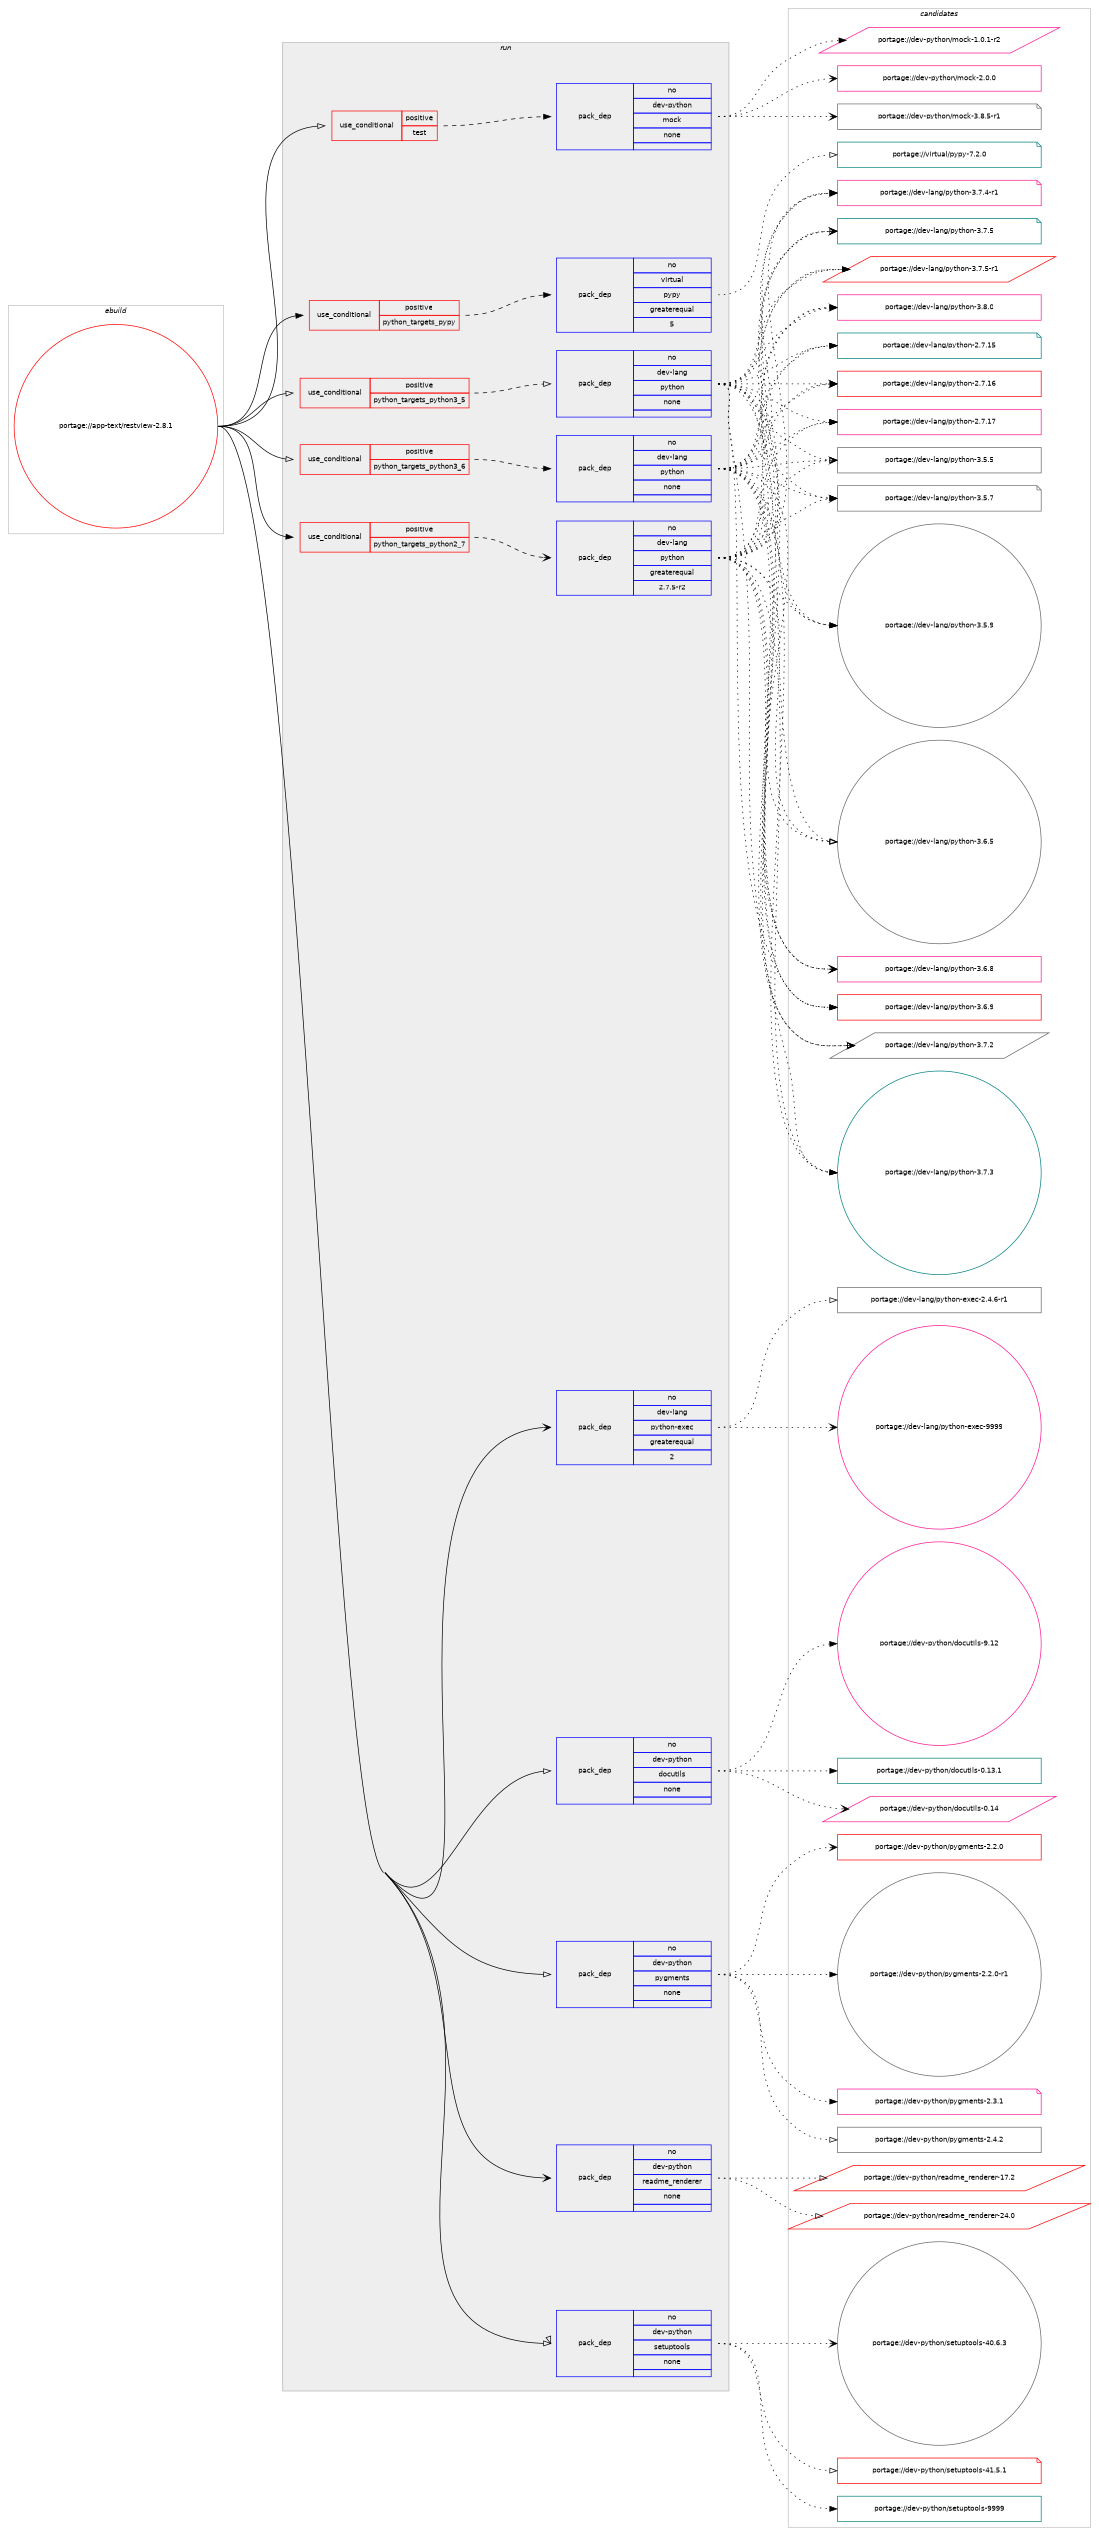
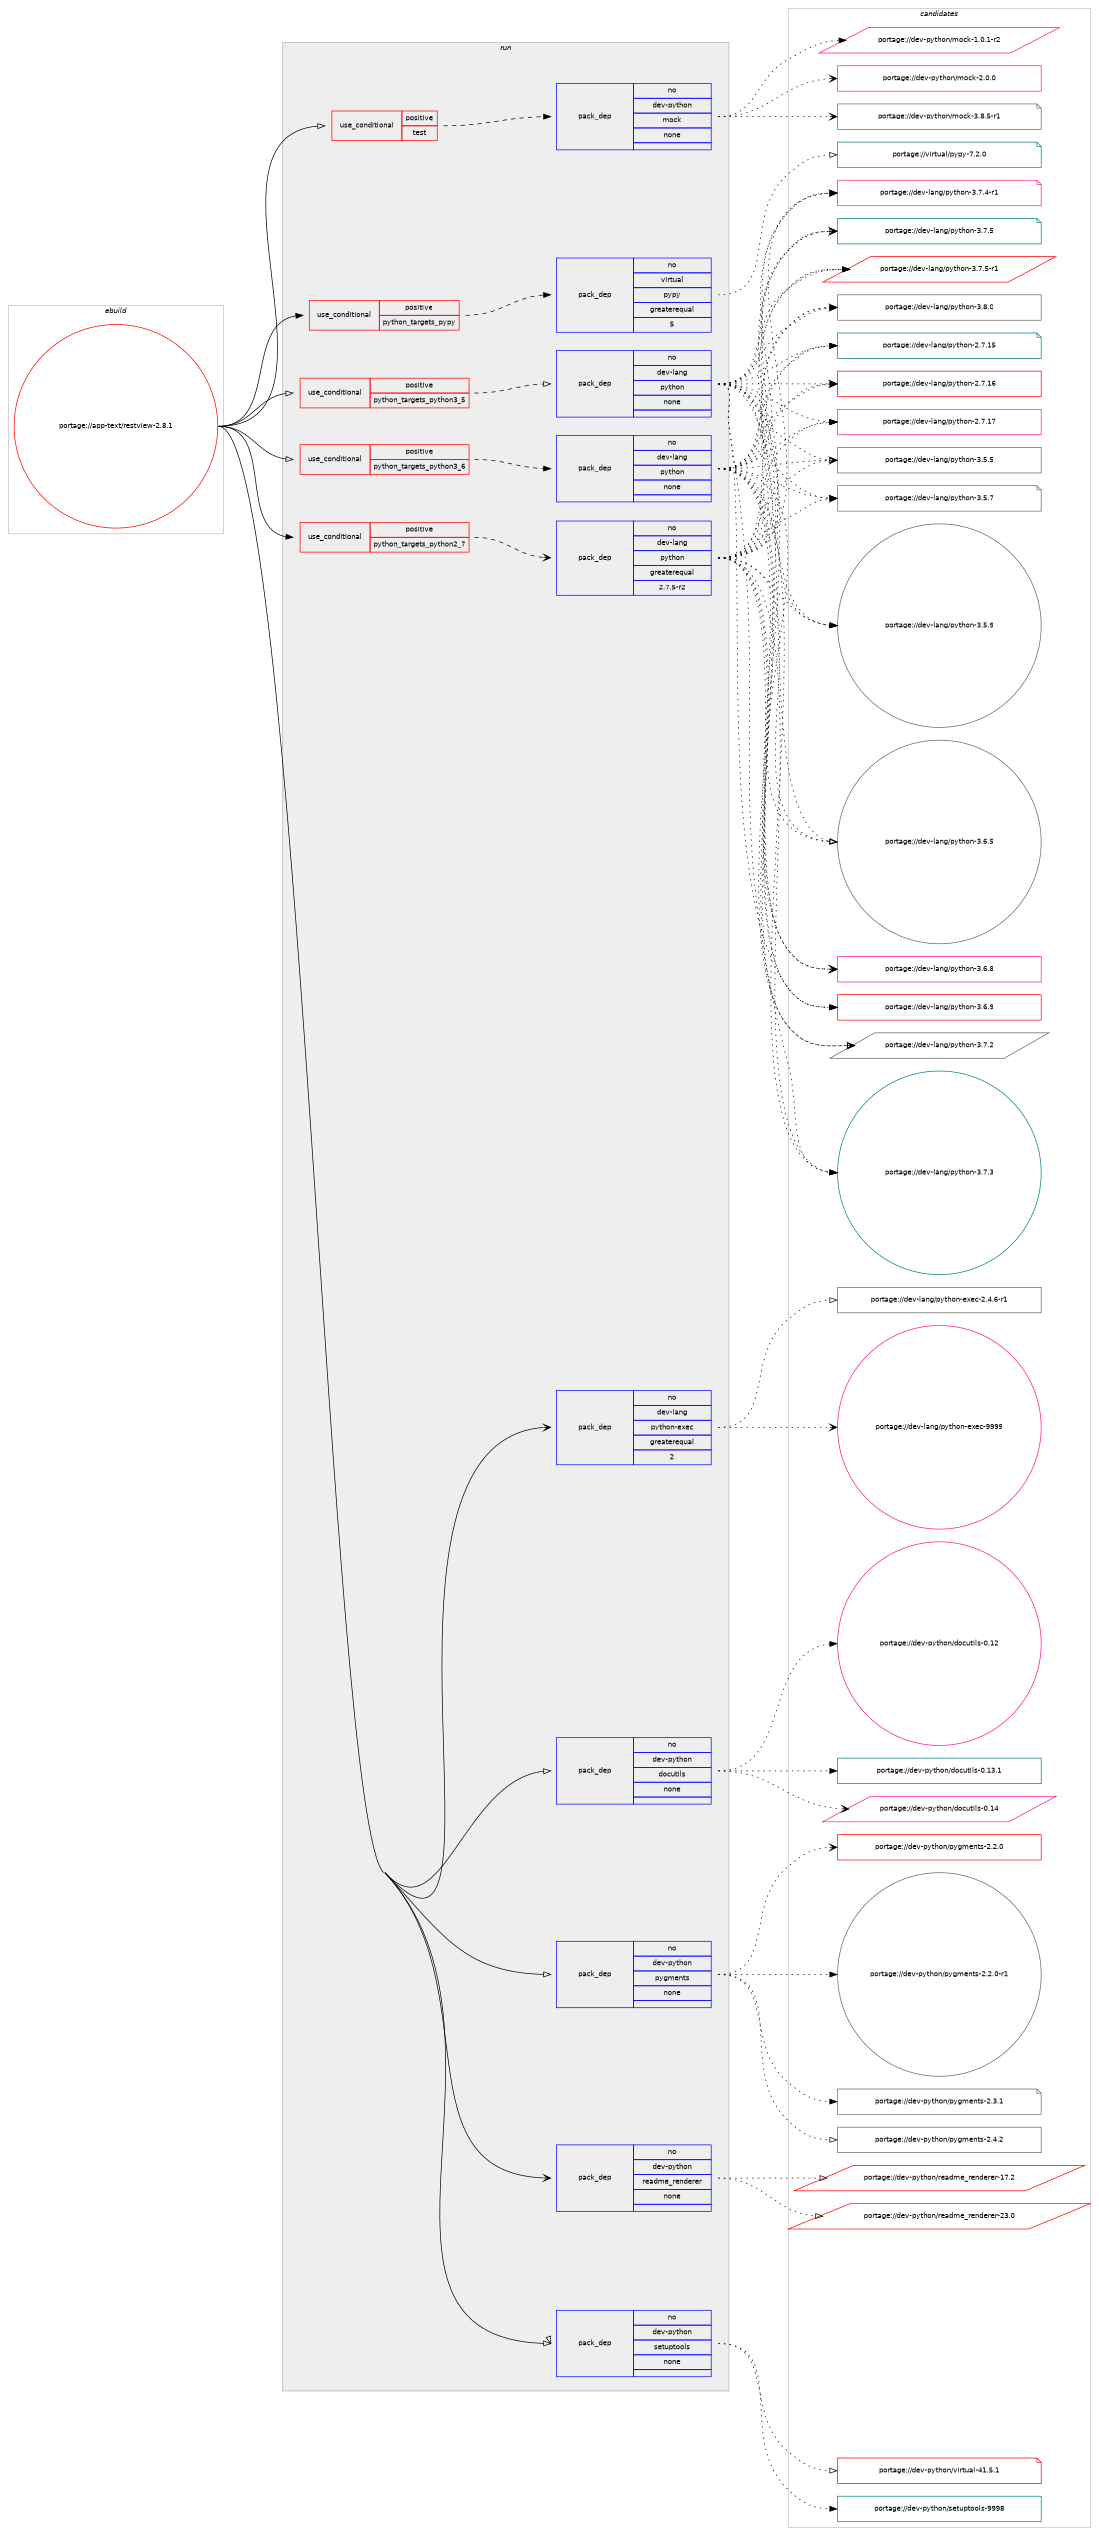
  digraph {
    compound=true
    concentrate=true
    fontname=Helvetica
    fontsize=10
    newrank=true
    rankdir=LR
    ranksep=1.5
    node [color=red fontname=Helvetica fontsize=10 shape=none]
    edge [arrowhead=onormal headport=w style=dotted tailport=e weight=100]
    n1 [label="portage://app-text/restview-2.8.1" shape=circle width=4]
    n2 [color=blue label=<<TABLE BORDER="0" CELLBORDER="1" CELLSPACING="0" CELLPADDING="4" WIDTH="220"><TR><TD ROWSPAN="6" CELLPADDING="30">pack_dep</TD></TR><TR><TD WIDTH="110">no</TD></TR><TR><TD>dev-python</TD></TR><TR><TD>mock</TD></TR><TR><TD>none</TD></TR><TR><TD></TD></TR></TABLE>>]
    n3 [label=<<TABLE BORDER="0" CELLBORDER="1" CELLSPACING="0" CELLPADDING="4"><TR><TD ROWSPAN="3" CELLPADDING="10">use_conditional</TD></TR><TR><TD>positive</TD></TR><TR><TD>test</TD></TR></TABLE>>]
    n4 [color=blue label=<<TABLE BORDER="0" CELLBORDER="1" CELLSPACING="0" CELLPADDING="4" WIDTH="220"><TR><TD ROWSPAN="6" CELLPADDING="30">pack_dep</TD></TR><TR><TD WIDTH="110">no</TD></TR><TR><TD>virtual</TD></TR><TR><TD>pypy</TD></TR><TR><TD>greaterequal</TD></TR><TR><TD>5</TD></TR></TABLE>>]
    n5 [label=<<TABLE BORDER="0" CELLBORDER="1" CELLSPACING="0" CELLPADDING="4"><TR><TD ROWSPAN="3" CELLPADDING="10">use_conditional</TD></TR><TR><TD>positive</TD></TR><TR><TD>python_targets_pypy</TD></TR></TABLE>>]
    n6 [color=blue label=<<TABLE BORDER="0" CELLBORDER="1" CELLSPACING="0" CELLPADDING="4" WIDTH="220"><TR><TD ROWSPAN="6" CELLPADDING="30">pack_dep</TD></TR><TR><TD WIDTH="110">no</TD></TR><TR><TD>dev-lang</TD></TR><TR><TD>python</TD></TR><TR><TD>greaterequal</TD></TR><TR><TD>2.7.5-r2</TD></TR></TABLE>>]
    n7 [label=<<TABLE BORDER="0" CELLBORDER="1" CELLSPACING="0" CELLPADDING="4"><TR><TD ROWSPAN="3" CELLPADDING="10">use_conditional</TD></TR><TR><TD>positive</TD></TR><TR><TD>python_targets_python2_7</TD></TR></TABLE>>]
    n8 [color=blue label=<<TABLE BORDER="0" CELLBORDER="1" CELLSPACING="0" CELLPADDING="4" WIDTH="220"><TR><TD ROWSPAN="6" CELLPADDING="30">pack_dep</TD></TR><TR><TD WIDTH="110">no</TD></TR><TR><TD>dev-lang</TD></TR><TR><TD>python</TD></TR><TR><TD>none</TD></TR><TR><TD></TD></TR></TABLE>>]
    n9 [label=<<TABLE BORDER="0" CELLBORDER="1" CELLSPACING="0" CELLPADDING="4"><TR><TD ROWSPAN="3" CELLPADDING="10">use_conditional</TD></TR><TR><TD>positive</TD></TR><TR><TD>python_targets_python3_5</TD></TR></TABLE>>]
    n10 [color=blue label=<<TABLE BORDER="0" CELLBORDER="1" CELLSPACING="0" CELLPADDING="4" WIDTH="220"><TR><TD ROWSPAN="6" CELLPADDING="30">pack_dep</TD></TR><TR><TD WIDTH="110">no</TD></TR><TR><TD>dev-lang</TD></TR><TR><TD>python</TD></TR><TR><TD>none</TD></TR><TR><TD></TD></TR></TABLE>>]
    n11 [label=<<TABLE BORDER="0" CELLBORDER="1" CELLSPACING="0" CELLPADDING="4"><TR><TD ROWSPAN="3" CELLPADDING="10">use_conditional</TD></TR><TR><TD>positive</TD></TR><TR><TD>python_targets_python3_6</TD></TR></TABLE>>]
    n12 [color=blue label=<<TABLE BORDER="0" CELLBORDER="1" CELLSPACING="0" CELLPADDING="4" WIDTH="220"><TR><TD ROWSPAN="6" CELLPADDING="30">pack_dep</TD></TR><TR><TD WIDTH="110">no</TD></TR><TR><TD>dev-lang</TD></TR><TR><TD>python-exec</TD></TR><TR><TD>greaterequal</TD></TR><TR><TD>2</TD></TR></TABLE>>]
    n13 [color=blue label=<<TABLE BORDER="0" CELLBORDER="1" CELLSPACING="0" CELLPADDING="4" WIDTH="220"><TR><TD ROWSPAN="6" CELLPADDING="30">pack_dep</TD></TR><TR><TD WIDTH="110">no</TD></TR><TR><TD>dev-python</TD></TR><TR><TD>docutils</TD></TR><TR><TD>none</TD></TR><TR><TD></TD></TR></TABLE>>]
    n14 [color=blue label=<<TABLE BORDER="0" CELLBORDER="1" CELLSPACING="0" CELLPADDING="4" WIDTH="220"><TR><TD ROWSPAN="6" CELLPADDING="30">pack_dep</TD></TR><TR><TD WIDTH="110">no</TD></TR><TR><TD>dev-python</TD></TR><TR><TD>pygments</TD></TR><TR><TD>none</TD></TR><TR><TD></TD></TR></TABLE>>]
    n15 [color=blue label=<<TABLE BORDER="0" CELLBORDER="1" CELLSPACING="0" CELLPADDING="4" WIDTH="220"><TR><TD ROWSPAN="6" CELLPADDING="30">pack_dep</TD></TR><TR><TD WIDTH="110">no</TD></TR><TR><TD>dev-python</TD></TR><TR><TD>readme_renderer</TD></TR><TR><TD>none</TD></TR><TR><TD></TD></TR></TABLE>>]
    n16 [color=blue label=<<TABLE BORDER="0" CELLBORDER="1" CELLSPACING="0" CELLPADDING="4" WIDTH="220"><TR><TD ROWSPAN="6" CELLPADDING="30">pack_dep</TD></TR><TR><TD WIDTH="110">no</TD></TR><TR><TD>dev-python</TD></TR><TR><TD>setuptools</TD></TR><TR><TD>none</TD></TR><TR><TD></TD></TR></TABLE>>]
    n17 [color=deeppink label="portage://dev-python/mock-1.0.1-r2" shape=parallelogram width=4]
    n18 [color=deeppink label="portage://dev-python/mock-2.0.0" shape=box width=4]
    n19 [color=gray40 label="portage://dev-python/mock-3.8.5-r1" shape=note width=4]
    n20 [color=teal label="portage://virtual/pypy-7.2.0" shape=note width=4]
    n21 [color=teal label="portage://dev-lang/python-2.7.15" shape=note width=4]
    n22 [label="portage://dev-lang/python-2.7.16" shape=box width=4]
    n23 [color=deeppink label="portage://dev-lang/python-2.7.17" shape=box width=4]
    n24 [color=gray40 label="portage://dev-lang/python-3.5.5" shape=box width=4]
    n25 [color=gray40 label="portage://dev-lang/python-3.5.7" shape=note width=4]
    n26 [color=gray40 label="portage://dev-lang/python-3.5.9" shape=circle width=4]
    n27 [color=gray40 label="portage://dev-lang/python-3.6.5" shape=circle width=4]
    n28 [color=deeppink label="portage://dev-lang/python-3.6.8" shape=box width=4]
    n29 [label="portage://dev-lang/python-3.6.9" shape=box width=4]
    n30 [color=gray40 label="portage://dev-lang/python-3.7.2" shape=parallelogram width=4]
    n31 [color=teal label="portage://dev-lang/python-3.7.3" shape=circle width=4]
    n32 [color=deeppink label="portage://dev-lang/python-3.7.4-r1" shape=note width=4]
    n33 [color=teal label="portage://dev-lang/python-3.7.5" shape=note width=4]
    n34 [label="portage://dev-lang/python-3.7.5-r1" shape=parallelogram width=4]
-   n35 [color=deeppink label="portage://dev-lang/python-3.8.0" shape=box width=4]
+   n35 [color=gray40 label="portage://dev-lang/python-3.8.0" shape=box width=4]
    n36 [color=gray40 label="portage://dev-lang/python-exec-2.4.6-r1" shape=box width=4]
    n37 [color=deeppink label="portage://dev-lang/python-exec-9999" shape=circle width=4]
-   n38 [color=deeppink label="portage://dev-python/docutils-9.12" shape=circle width=4]
+   n38 [color=deeppink label="portage://dev-python/docutils-0.12" shape=circle width=4]
    n39 [color=teal label="portage://dev-python/docutils-0.13.1" shape=box width=4]
    n40 [color=deeppink label="portage://dev-python/docutils-0.14" shape=parallelogram width=4]
    n41 [label="portage://dev-python/pygments-2.2.0" shape=box width=4]
    n42 [color=gray40 label="portage://dev-python/pygments-2.2.0-r1" shape=circle width=4]
-   n43 [color=deeppink label="portage://dev-python/pygments-2.3.1" shape=note width=4]
+   n43 [color=gray40 label="portage://dev-python/pygments-2.3.1" shape=note width=4]
    n44 [color=gray40 label="portage://dev-python/pygments-2.4.2" shape=box width=4]
    n45 [label="portage://dev-python/readme_renderer-17.2" shape=parallelogram width=4]
-   n46 [label="portage://dev-python/readme_renderer-24.0" shape=parallelogram width=4]
-   n47 [color=gray40 label="portage://dev-python/setuptools-40.6.3" shape=circle width=4]
-   n48 [label="portage://dev-python/setuptools-41.5.1" shape=note width=4]
-   n49 [color=teal label="portage://dev-python/setuptools-9999" shape=box width=4]
+   n46 [label="portage://dev-python/readme_renderer-23.0" shape=parallelogram width=4]
+   n48 [label="portage://dev-python/virtual-41.5.1" shape=note width=4]
+   n49 [color=teal label="portage://dev-python/setuptools-9998" shape=box width=4]
    subgraph cluster_1 {
      color=gray
      label=<<i>ebuild</i>>
      rank=same
      n1
    }
    subgraph cluster_2 {
      color=gray
      label=<<i>dependencies</i>>
      subgraph cluster_3 {
        color=gray
        fillcolor="#eeeeee"
        label=<<i>compile</i>>
        style=filled
        subgraph sub_4 {
          color=gray
          fillcolor="#eeeeee"
          label=<<i>compile</i>>
          style=filled
          n3
          subgraph sub_5 {
            color=gray
            fillcolor="#eeeeee"
            label=<<i>compile</i>>
            style=filled
            n2
          }
        }
      }
      subgraph cluster_6 {
        color=gray
        fillcolor="#eeeeee"
        label=<<i>compile and run</i>>
        style=filled
        subgraph sub_7 {
          color=gray
          fillcolor="#eeeeee"
          label=<<i>compile and run</i>>
          style=filled
          n5
          subgraph sub_8 {
            color=gray
            fillcolor="#eeeeee"
            label=<<i>compile and run</i>>
            style=filled
            n4
          }
        }
        subgraph sub_9 {
          color=gray
          fillcolor="#eeeeee"
          label=<<i>compile and run</i>>
          style=filled
          n7
          subgraph sub_10 {
            color=gray
            fillcolor="#eeeeee"
            label=<<i>compile and run</i>>
            style=filled
            n6
          }
        }
        subgraph sub_11 {
          color=gray
          fillcolor="#eeeeee"
          label=<<i>compile and run</i>>
          style=filled
          n9
          subgraph sub_12 {
            color=gray
            fillcolor="#eeeeee"
            label=<<i>compile and run</i>>
            style=filled
            n8
          }
        }
        subgraph sub_13 {
          color=gray
          fillcolor="#eeeeee"
          label=<<i>compile and run</i>>
          style=filled
          n11
          subgraph sub_14 {
            color=gray
            fillcolor="#eeeeee"
            label=<<i>compile and run</i>>
            style=filled
            n10
          }
        }
        subgraph sub_15 {
          color=gray
          fillcolor="#eeeeee"
          label=<<i>compile and run</i>>
          style=filled
          n12
        }
        subgraph sub_16 {
          color=gray
          fillcolor="#eeeeee"
          label=<<i>compile and run</i>>
          style=filled
          n13
        }
        subgraph sub_17 {
          color=gray
          fillcolor="#eeeeee"
          label=<<i>compile and run</i>>
          style=filled
          n14
        }
        subgraph sub_18 {
          color=gray
          fillcolor="#eeeeee"
          label=<<i>compile and run</i>>
          style=filled
          n15
        }
        subgraph sub_19 {
          color=gray
          fillcolor="#eeeeee"
          label=<<i>compile and run</i>>
          style=filled
          n16
        }
      }
      subgraph cluster_20 {
        color=gray
        fillcolor="#eeeeee"
        label=<<i>run</i>>
        style=filled
      }
    }
    subgraph cluster_21 {
      color=gray
      label=<<i>candidates</i>>
      rank=same
      subgraph sub_22 {
        color=black
        label=<<i>candidates</i>>
        nodesep=1
        rank=same
        n17
        n18
        n19
      }
      subgraph sub_23 {
        color=black
        label=<<i>candidates</i>>
        nodesep=1
        rank=same
        n20
      }
      subgraph sub_24 {
        color=black
        label=<<i>candidates</i>>
        nodesep=1
        rank=same
        n21
        n22
        n23
        n24
        n25
        n26
        n27
        n28
        n29
        n30
        n31
        n32
        n33
        n34
        n35
      }
      subgraph sub_25 {
        color=black
        label=<<i>candidates</i>>
        nodesep=1
        rank=same
        n21
        n22
        n23
        n24
        n25
        n26
        n27
        n28
        n29
        n30
        n31
        n32
        n33
        n34
        n35
      }
      subgraph sub_26 {
        color=black
        label=<<i>candidates</i>>
        nodesep=1
        rank=same
        n21
        n22
        n23
        n24
        n25
        n26
        n27
        n28
        n29
        n30
        n31
        n32
        n33
        n34
        n35
      }
      subgraph sub_27 {
        color=black
        label=<<i>candidates</i>>
        nodesep=1
        rank=same
        n36
        n37
      }
      subgraph sub_28 {
        color=black
        label=<<i>candidates</i>>
        nodesep=1
        rank=same
        n38
        n39
        n40
      }
      subgraph sub_29 {
        color=black
        label=<<i>candidates</i>>
        nodesep=1
        rank=same
        n41
        n42
        n43
        n44
      }
      subgraph sub_30 {
        color=black
        label=<<i>candidates</i>>
        nodesep=1
        rank=same
        n45
        n46
      }
      subgraph sub_31 {
        color=black
        label=<<i>candidates</i>>
        nodesep=1
        rank=same
-       n47
        n48
        n49
      }
    }
    n1 -> n3 [style=solid weight=20]
    n1 -> n5 [arrowhead=normal style=solid weight=20]
    n1 -> n7 [arrowhead=normal style=solid weight=20]
    n1 -> n9 [style=solid weight=20]
    n1 -> n11 [style=solid weight=20]
    n1 -> n12 [arrowhead=vee style=solid weight=20]
    n1 -> n13 [style=solid weight=20]
    n1 -> n14 [style=solid weight=20]
    n1 -> n15 [arrowhead=vee style=solid weight=20]
    n1 -> n16 [style=solid weight=20]
    n2 -> n17 [arrowhead=normal]
    n2 -> n18 [arrowhead=vee]
    n2 -> n19 [arrowhead=vee]
    n3 -> n2 [arrowhead=normal style=dashed weight=20]
    n4 -> n20
    n5 -> n4 [arrowhead=normal style=dashed weight=20]
    n6 -> n21 [arrowhead=normal]
    n6 -> n22 [arrowhead=vee]
    n6 -> n23 [arrowhead=normal]
    n6 -> n24 [arrowhead=vee]
    n6 -> n25 [arrowhead=vee]
    n6 -> n26
    n6 -> n27
    n6 -> n28 [arrowhead=vee]
    n6 -> n29
    n6 -> n30
    n6 -> n31
    n6 -> n32 [arrowhead=vee]
    n6 -> n33
    n6 -> n34
    n6 -> n35 [arrowhead=vee]
    n7 -> n6 [arrowhead=vee style=dashed weight=20]
    n8 -> n21
    n8 -> n22 [arrowhead=vee]
    n8 -> n23 [arrowhead=normal]
    n8 -> n24
    n8 -> n25 [arrowhead=normal]
    n8 -> n26
    n8 -> n27
    n8 -> n28 [arrowhead=vee]
    n8 -> n29
    n8 -> n30 [arrowhead=vee]
    n8 -> n31 [arrowhead=normal]
    n8 -> n32 [arrowhead=normal]
    n8 -> n33 [arrowhead=vee]
    n8 -> n34
    n8 -> n35 [arrowhead=normal]
    n9 -> n8 [style=dashed weight=20]
    n10 -> n21
    n10 -> n22 [arrowhead=normal]
    n10 -> n23 [arrowhead=normal]
    n10 -> n24
    n10 -> n25
    n10 -> n26 [arrowhead=normal]
    n10 -> n27
    n10 -> n28 [arrowhead=vee]
    n10 -> n29 [arrowhead=normal]
    n10 -> n30
    n10 -> n31 [arrowhead=normal]
    n10 -> n32 [arrowhead=normal]
    n10 -> n33 [arrowhead=vee]
    n10 -> n34 [arrowhead=normal]
    n10 -> n35
    n11 -> n10 [arrowhead=normal style=dashed weight=20]
    n12 -> n36
    n12 -> n37 [arrowhead=vee]
    n13 -> n38 [arrowhead=normal]
    n13 -> n39 [arrowhead=normal]
    n13 -> n40 [arrowhead=vee]
    n14 -> n41 [arrowhead=vee]
    n14 -> n42 [arrowhead=normal]
    n14 -> n43 [arrowhead=normal]
    n14 -> n44
    n15 -> n45
    n15 -> n46
-   n16 -> n47 [arrowhead=vee]
    n16 -> n48
    n16 -> n49 [arrowhead=normal]
  }
